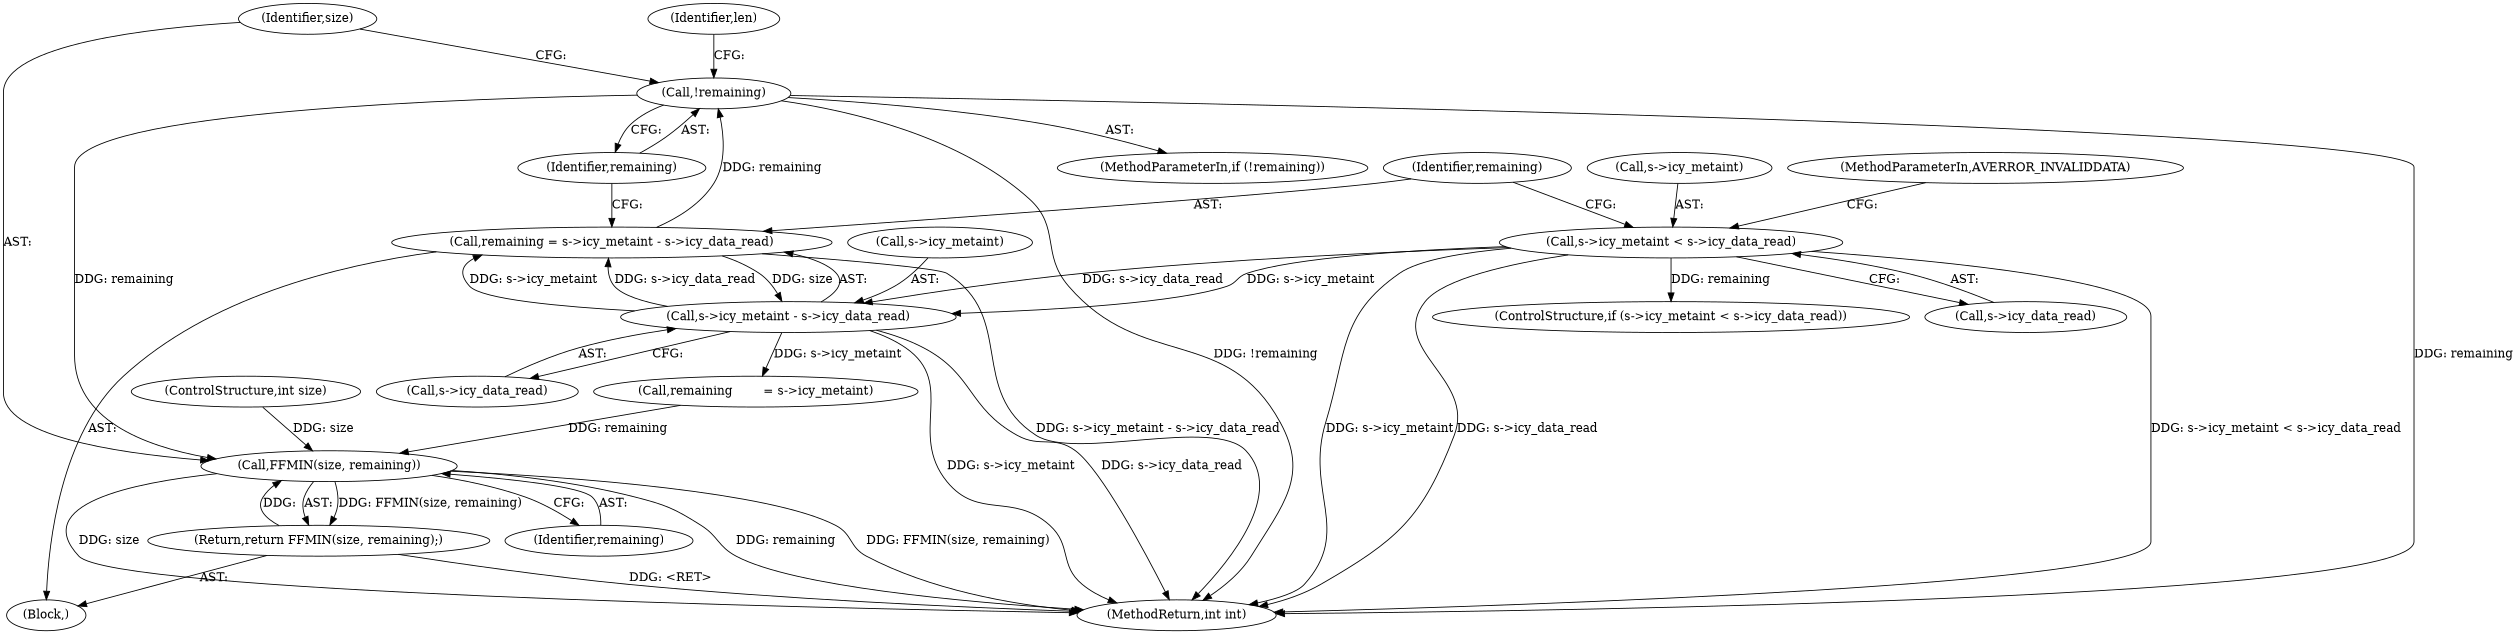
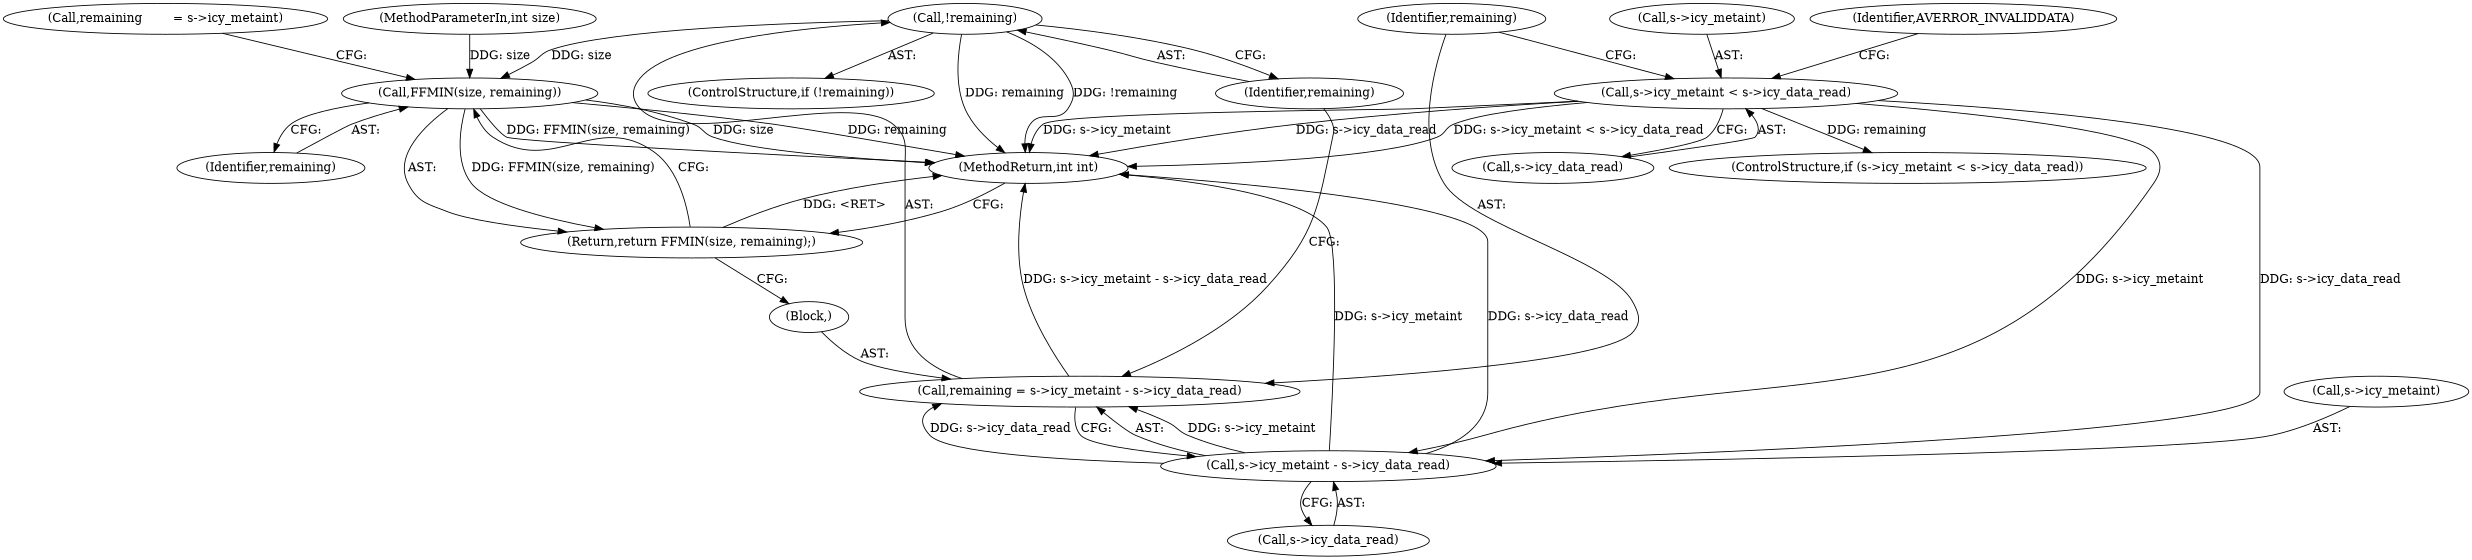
  digraph {
    n1 [label="(Call,!remaining)"]
    n2 [label="(Call,FFMIN(size, remaining))"]
    n3 [label="(MethodReturn,int int)"]
-   n4 [label="(MethodParameterIn,if (!remaining))"]
+   n4 [label="(ControlStructure,if (!remaining))"]
    n5 [label="(Identifier,remaining)"]
    n6 [label="(Return,return FFMIN(size, remaining);)"]
    n7 [label="(Identifier,remaining)"]
    n8 [label="(Call,remaining = s->icy_metaint - s->icy_data_read)"]
    n9 [label="(Call,s->icy_metaint - s->icy_data_read)"]
    n10 [label="(Block,)"]
    n11 [label="(Call,remaining        = s->icy_metaint)"]
    n12 [label="(Call,s->icy_data_read)"]
    n13 [label="(Call,s->icy_metaint < s->icy_data_read)"]
    n14 [label="(ControlStructure,if (s->icy_metaint < s->icy_data_read))"]
    n15 [label="(Call,s->icy_data_read)"]
-   n16 [label="(ControlStructure,int size)"]
+   n16 [label="(MethodParameterIn,int size)"]
    n17 [label="(Call,s->icy_metaint)"]
    n18 [label="(Identifier,remaining)"]
    n19 [label="(Call,s->icy_metaint)"]
-   n20 [label="(MethodParameterIn,AVERROR_INVALIDDATA)"]
-   n21 [label="(Identifier,size)"]
-   n22 [label="(Identifier,len)"]
-   n1 -> n2 [label="DDG: remaining"]
+   n20 [label="(Identifier,AVERROR_INVALIDDATA)"]
+   n1 -> n2 [label="DDG: size"]
    n1 -> n3 [label="DDG: !remaining"]
    n1 -> n3 [label="DDG: remaining"]
    n1 -> n4 [label="AST: "]
    n1 -> n5 [label="CFG: "]
    n2 -> n3 [label="DDG: size"]
    n2 -> n3 [label="DDG: remaining"]
    n2 -> n3 [label="DDG: FFMIN(size, remaining)"]
    n2 -> n6 [label="AST: "]
    n2 -> n6 [label="DDG: FFMIN(size, remaining)"]
    n2 -> n7 [label="CFG: "]
+   n3 -> n6 [label="CFG: "]
    n5 -> n1 [label="AST: "]
    n5 -> n8 [label="CFG: "]
-   n6 -> n2 [label="DDG: "]
+   n6 -> n2 [label="CFG: "]
    n6 -> n3 [label="DDG: <RET>"]
-   n6 -> n10 [label="AST: "]
+   n6 -> n10 [label="CFG: "]
    n7 -> n2 [label="AST: "]
-   n8 -> n1 [label="DDG: remaining"]
+   n8 -> n1 [label="AST: "]
    n8 -> n3 [label="DDG: s->icy_metaint - s->icy_data_read"]
-   n8 -> n9 [label="DDG: size"]
-   n8 -> n10 [label="AST: "]
+   n8 -> n9 [label="CFG: "]
+   n10 -> n8 [label="AST: "]
    n9 -> n3 [label="DDG: s->icy_metaint"]
    n9 -> n3 [label="DDG: s->icy_data_read"]
    n9 -> n8 [label="AST: "]
    n9 -> n8 [label="DDG: s->icy_metaint"]
    n9 -> n8 [label="DDG: s->icy_data_read"]
-   n9 -> n11 [label="DDG: s->icy_metaint"]
    n9 -> n12 [label="CFG: "]
-   n11 -> n2 [label="DDG: remaining"]
+   n11 -> n2 [label="CFG: "]
    n12 -> n9 [label="AST: "]
    n13 -> n3 [label="DDG: s->icy_metaint"]
    n13 -> n3 [label="DDG: s->icy_data_read"]
    n13 -> n3 [label="DDG: s->icy_metaint < s->icy_data_read"]
    n13 -> n9 [label="DDG: s->icy_metaint"]
    n13 -> n9 [label="DDG: s->icy_data_read"]
    n13 -> n14 [label="DDG: remaining"]
    n13 -> n15 [label="CFG: "]
    n15 -> n13 [label="AST: "]
    n16 -> n2 [label="DDG: size"]
    n17 -> n9 [label="AST: "]
    n18 -> n8 [label="AST: "]
    n18 -> n13 [label="CFG: "]
    n19 -> n13 [label="AST: "]
    n20 -> n13 [label="CFG: "]
-   n21 -> n1 [label="CFG: "]
-   n21 -> n2 [label="AST: "]
-   n22 -> n1 [label="CFG: "]
  }
